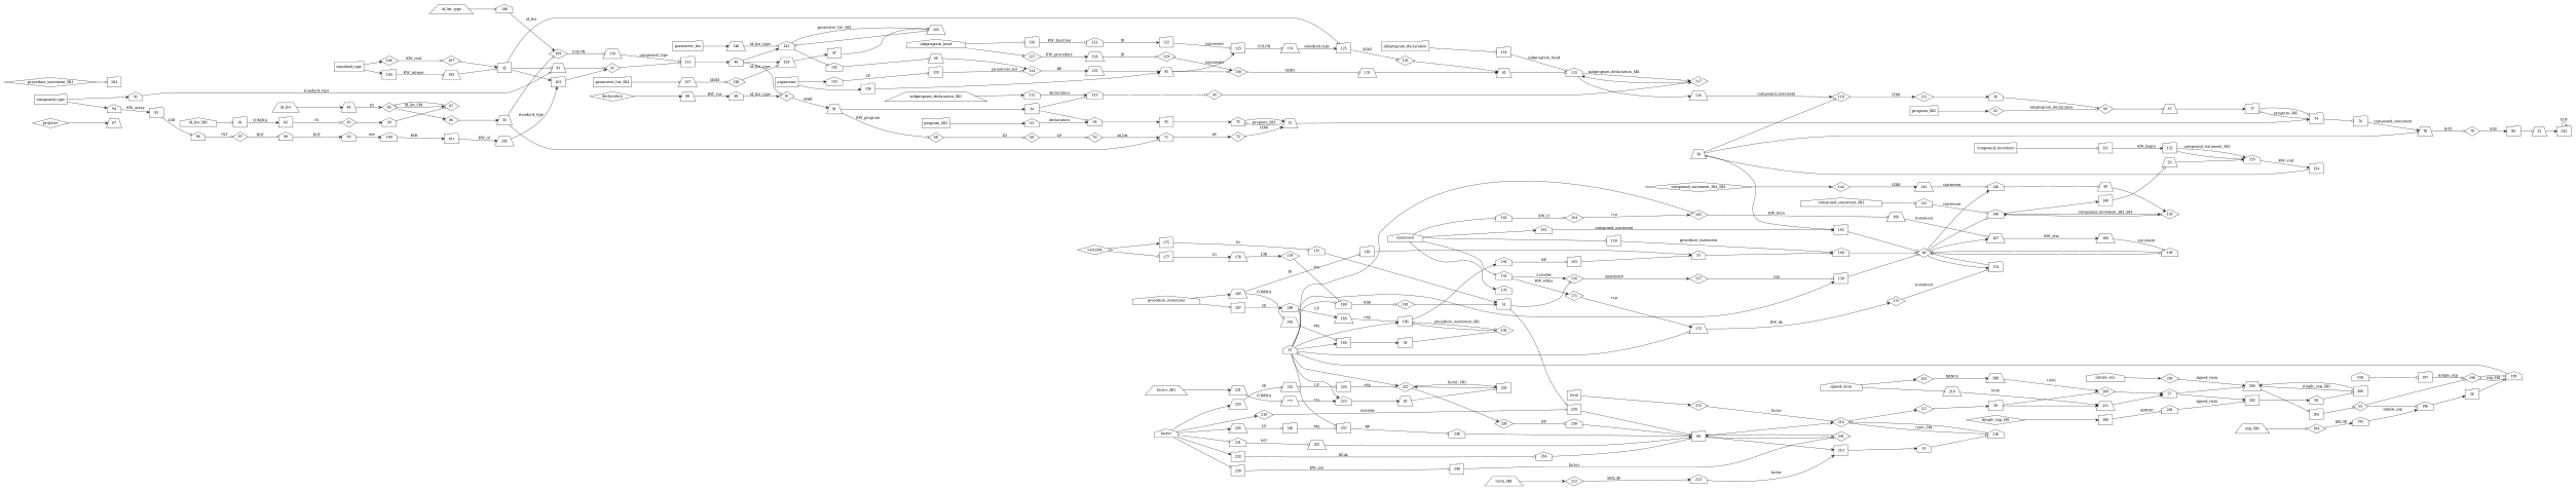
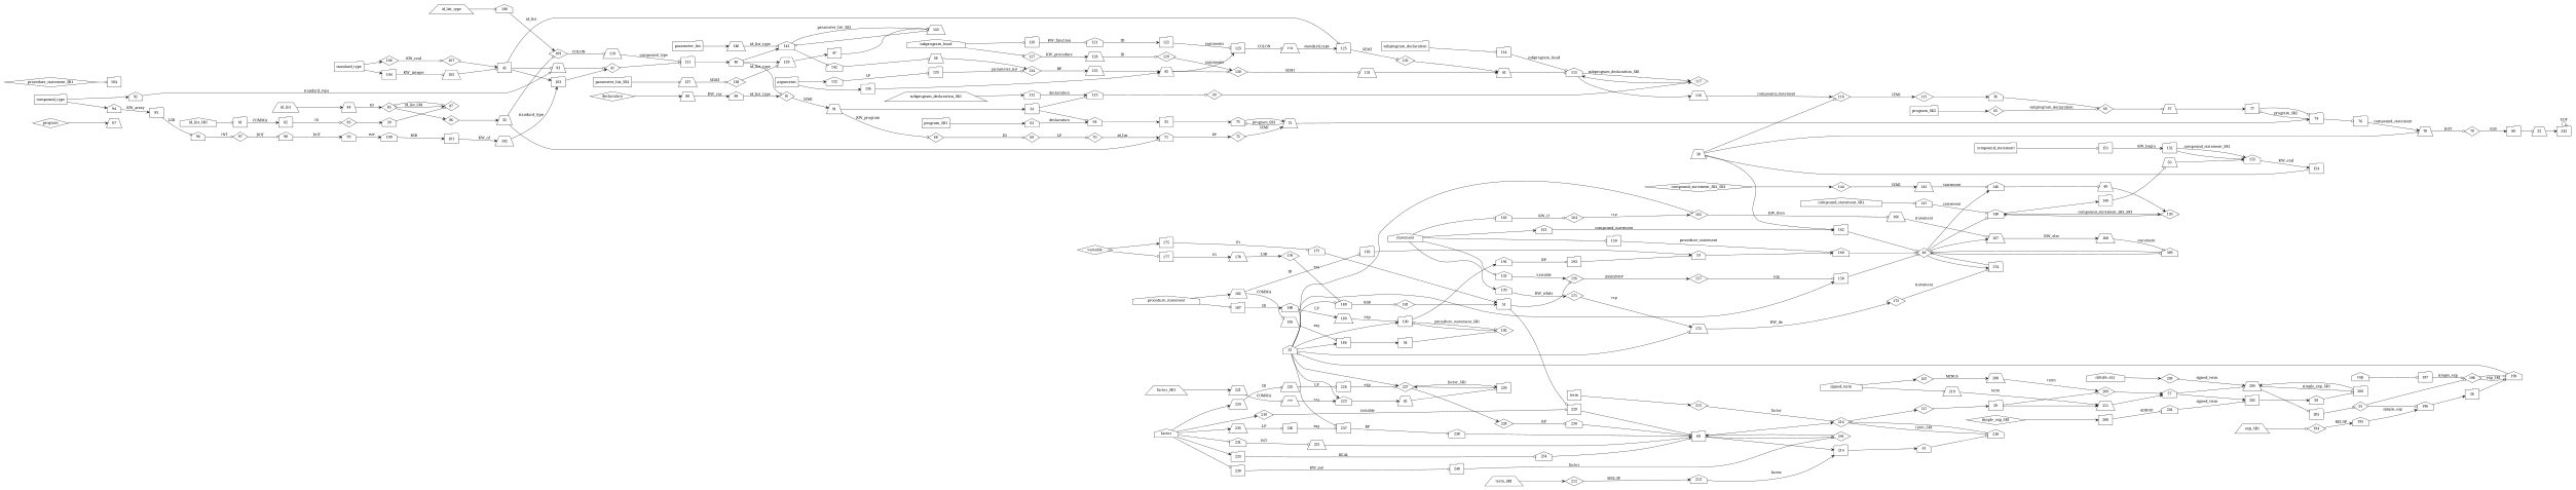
  digraph {
    fontname="Noto Serif"
    rankdir=LR
    node [fontname="Noto Serif" shape=folder]
    edge [arrowhead=odot fontname="Noto Serif"]
    n1 [label=program shape=diamond]
    67 [shape=trapezium]
    n3 [label=id_list shape=trapezium]
    84 [shape=trapezium]
    85 [shape=diamond]
    n6 [label=declaration shape=diamond]
    88 [shape=trapezium]
    89 [shape=house]
    n9 [label=program_SR1]
    63 [shape=house]
    64 [shape=house]
    n12 [label=subprogram_declaration]
    114
    115 [shape=house]
    n15 [label=program_SR2]
    65 [shape=diamond]
    66 [shape=diamond]
    n18 [label=compound_statement]
    151
    152
    n21 [label=id_list_SR1 shape=house]
    81
    82
    n24 [label=id_list_type shape=trapezium]
    108 [shape=house]
    109 [shape=diamond]
    n27 [label=compound_type]
    94 [shape=house]
    92 [shape=house]
    95
    93 [shape=trapezium]
    n32 [label=standard_type]
    106 [shape=diamond]
    104
    107 [shape=diamond]
    105 [shape=trapezium]
    n37 [label=subprogram_head shape=house]
    127 [shape=diamond]
    120
    128 [shape=trapezium]
    121 [shape=house]
    n42 [label=subprogram_declaration_SR1 shape=trapezium]
    112 [shape=house]
    113 [shape=house]
    n45 [label=arguments]
    136
    132 [shape=house]
    45 [shape=trapezium]
    133
    n50 [label=parameter_list]
    140 [shape=trapezium]
    141 [shape=house]
    n53 [label=parameter_list_SR1]
    137 [shape=trapezium]
    138 [shape=diamond]
    n56 [label=statement shape=house]
    170 [shape=house]
    163 [shape=house]
    161 [shape=house]
    159
    155 [shape=house]
    171 [shape=diamond]
    164 [shape=diamond]
    162
    160 [shape=house]
    156 [shape=diamond]
    n67 [label=compound_statement_SR1_SR1 shape=diamond]
    144 [shape=diamond]
    145 [shape=trapezium]
    n70 [label=compound_statement_SR1 shape=house]
    147 [shape=house]
    148 [shape=house]
    n73 [label=variable shape=diamond]
    177
    175
    178 [shape=trapezium]
    176 [shape=house]
    n78 [label=exp shape=house]
    197
    198 [shape=diamond]
    n81 [label=procedure_statement shape=house]
    187
    182 [shape=trapezium]
    188 [shape=house]
    183
    185 [shape=trapezium]
    n87 [label=procedure_statement_SR1 shape=diamond]
    184
    n89 [label=simple_exp shape=house]
    203 [shape=diamond]
    204 [shape=trapezium]
    n92 [label=exp_SR1 shape=trapezium]
    194 [shape=diamond]
    195 [shape=house]
    n95 [label=signed_term shape=house]
    210 [shape=trapezium]
    207 [shape=diamond]
    211 [shape=trapezium]
    208 [shape=trapezium]
    n100 [label=simple_exp_SR1 shape=diamond]
    200
    201 [shape=house]
    n103 [label=term]
    215 [shape=diamond]
    216 [shape=diamond]
    n106 [label=factor shape=house]
    239
    235 [shape=trapezium]
    233
    231 [shape=house]
    224 [shape=trapezium]
    219 [shape=diamond]
    240
    236
    234 [shape=house]
    232 [shape=trapezium]
    225 [shape=trapezium]
    220
    n119 [label=term_SR1 shape=trapezium]
    212 [shape=diamond]
    213 [shape=house]
    n122 [label=factor_SR1 shape=trapezium]
    221 [shape=trapezium]
    222 [shape=trapezium]
    62 [shape=trapezium]
    229
    227 [shape=diamond]
    61 [shape=house]
    218 [shape=house]
    241 [shape=diamond]
    60
    214
    217 [shape=diamond]
    59
    209 [shape=diamond]
    57 [shape=house]
    58 [shape=house]
    206
    202
    205
    199 [shape=house]
    56
    52 [shape=house]
    55 [shape=diamond]
    196 [shape=house]
    192 [shape=diamond]
    54
    190
    53 [shape=house]
    48 [shape=diamond]
    172 [shape=trapezium]
    165 [shape=diamond]
    158
    180 [shape=house]
    237
    223 [shape=house]
    186
    173 [shape=diamond]
    166 [shape=trapezium]
    181 [shape=diamond]
    238 [shape=house]
    228 [shape=diamond]
    191 [shape=house]
    51
    157 [shape=diamond]
    50 [shape=trapezium]
    153 [shape=house]
    154
    49 [shape=trapezium]
    150 [shape=diamond]
    174
-   169 [shape=house]
+   169 [shape=house label=369]
    167 [shape=trapezium]
    146 [shape=house]
    168 [shape=trapezium]
    149
    143 [shape=trapezium]
    47
    46 [shape=trapezium]
    134 [shape=diamond]
    135 [shape=trapezium]
    130 [shape=diamond]
    123
    131 [shape=trapezium]
    124 [shape=trapezium]
    44 [shape=diamond]
    117 [shape=diamond]
    43 [shape=trapezium]
    116 [shape=trapezium]
    42
    125
    103
    126 [shape=diamond]
    41 [shape=diamond]
    111
    40 [shape=house]
    139 [shape=trapezium]
    90 [shape=diamond]
    142 [shape=house]
    91 [shape=trapezium]
    39 [shape=house]
    87 [shape=diamond]
    38 [shape=trapezium]
    78 [shape=trapezium]
    118 [shape=diamond]
    79 [shape=diamond]
    119 [shape=diamond]
    37 [shape=trapezium]
    77
    74
    36 [shape=house]
    75 [shape=house]
    35
    73 [shape=trapezium]
    34
    33 [shape=trapezium]
    71 [shape=house]
    72 [shape=diamond]
    110 [shape=trapezium]
    32 [shape=trapezium]
    242
    68 [shape=diamond]
    69 [shape=diamond]
    70 [shape=diamond]
    76
    80
    86 [shape=diamond]
    83 [shape=diamond]
    96 [shape=house]
    97 [shape=diamond]
    98 [shape=house]
    99 [shape=house]
    100 [shape=house]
    101
    102 [shape=trapezium]
    129 [shape=diamond]
    122
    179 [shape=diamond]
    230 [shape=house]
    193
    189 [shape=trapezium]
    226
    n1 -> 67 [arrowhead=vee]
    n3 -> 84 [arrowhead=vee]
    84 -> 85 [arrowhead=vee label=ID]
    85 -> 87 [arrowhead=vee label=id_list_SR1]
    85 -> 86 [arrowhead=vee]
    n6 -> 88 [arrowhead=vee]
    88 -> 89 [arrowhead=vee label=KW_var]
    89 -> 90 [arrowhead=vee label=id_list_type]
    n9 -> 63 [arrowhead=vee]
    63 -> 64 [arrowhead=vee label=declaration]
    64 -> 35 [arrowhead=vee]
    n12 -> 114
    114 -> 115 [label=subprogram_head]
    115 -> 117 [arrowhead=vee label=subprogram_declaration_SR1]
    115 -> 116 [arrowhead=vee]
    n15 -> 65 [arrowhead=vee]
    65 -> 66 [label=subprogram_declaration]
    66 -> 37
    n18 -> 151
    151 -> 152 [arrowhead=vee label=KW_begin]
    152 -> 153 [arrowhead=vee label=compound_statement_SR1]
    152 -> 153 [arrowhead=vee]
    n21 -> 81
    81 -> 82 [arrowhead=vee label=COMMA]
    82 -> 83 [label=ID]
    n24 -> 108
    108 -> 109 [arrowhead=vee label=id_list]
    109 -> 110 [label=COLON]
    n27 -> 94 [arrowhead=vee]
    n27 -> 92 [arrowhead=vee]
    94 -> 95 [arrowhead=vee label=KW_array]
    92 -> 93 [label=standard_type]
    95 -> 96 [label=LSB]
    93 -> 41
    n32 -> 106 [arrowhead=vee]
    n32 -> 104 [arrowhead=vee]
    106 -> 107 [label=KW_real]
    104 -> 105 [label=KW_integer]
    107 -> 42 [arrowhead=vee]
    105 -> 42
    n37 -> 127
    n37 -> 120
    127 -> 128 [arrowhead=vee label=KW_procedure]
    120 -> 121 [label=KW_function]
    128 -> 129 [label=ID]
    121 -> 122 [arrowhead=vee label=ID]
    n42 -> 112 [arrowhead=vee]
    112 -> 113 [arrowhead=vee label=declaration]
    113 -> 44
    n45 -> 136 [arrowhead=vee]
    n45 -> 132 [arrowhead=vee]
    136 -> 45 [arrowhead=vee]
    132 -> 133 [label=LP]
    45 -> 130
    45 -> 123 [arrowhead=vee]
    133 -> 134 [label=parameter_list]
    n50 -> 140 [arrowhead=vee]
    140 -> 141 [label=id_list_type]
    141 -> 143 [label=parameter_list_SR1]
    141 -> 142
    n53 -> 137
    137 -> 138 [label=SEMI]
    138 -> 139 [label=id_list_type]
    n56 -> 170 [arrowhead=vee]
    n56 -> 163
    n56 -> 161 [arrowhead=vee]
    n56 -> 159
    n56 -> 155
-   155 -> 171 [arrowhead=vee label=KW_while]
+   170 -> 171 [arrowhead=vee label=KW_while]
    163 -> 164 [label=KW_if]
    161 -> 162 [arrowhead=vee label=compound_statement]
    159 -> 160 [label=procedure_statement]
    155 -> 156 [arrowhead=vee label=variable]
    171 -> 172 [arrowhead=vee label=exp]
    164 -> 165 [arrowhead=vee label=exp]
    162 -> 48
    160 -> 48
    156 -> 157 [arrowhead=vee label=ASSIGNOP]
    n67 -> 144 [arrowhead=vee]
    144 -> 145 [arrowhead=vee label=SEMI]
    145 -> 146 [label=statement]
    n70 -> 147
    147 -> 148 [label=statement]
    148 -> 150 [arrowhead=vee label=compound_statement_SR1_SR1]
    148 -> 149 [arrowhead=vee]
    n73 -> 177
    n73 -> 175 [arrowhead=vee]
    177 -> 178 [arrowhead=vee label=ID]
    175 -> 176 [label=ID]
    178 -> 179 [arrowhead=vee label=LSB]
    176 -> 51 [arrowhead=vee]
    n78 -> 197
    197 -> 198 [label=simple_exp]
    198 -> 199 [label=exp_SR1]
    198 -> 199
    n81 -> 187
    n81 -> 182 [arrowhead=vee]
    187 -> 188 [arrowhead=vee label=ID]
    182 -> 183 [label=ID]
    182 -> 185 [label=COMMA]
    188 -> 189 [arrowhead=vee label=LP]
    183 -> 53 [arrowhead=vee]
    185 -> 186 [label=exp]
    n87 -> 184
    n89 -> 203 [arrowhead=vee]
    203 -> 204 [arrowhead=vee label=signed_term]
    204 -> 206 [label=simple_exp_SR1]
    204 -> 205
    n92 -> 194
    194 -> 195 [arrowhead=vee label=RELOP]
    195 -> 196 [arrowhead=vee label=simple_exp]
    n95 -> 210
    n95 -> 207 [arrowhead=vee]
    210 -> 211 [arrowhead=vee label=term]
    207 -> 208 [arrowhead=vee label=MINUS]
    211 -> 57 [arrowhead=vee]
    208 -> 209 [arrowhead=vee label=term]
    n100 -> 200 [arrowhead=vee]
    200 -> 201 [label=ADDOP]
    201 -> 202 [label=signed_term]
    n103 -> 215 [arrowhead=vee]
    215 -> 216 [label=factor]
    216 -> 218 [label=term_SR1]
    216 -> 217 [arrowhead=vee]
    n106 -> 239
    n106 -> 235 [arrowhead=vee]
    n106 -> 233 [arrowhead=vee]
    n106 -> 231
    n106 -> 224 [arrowhead=vee]
    n106 -> 219 [arrowhead=vee]
    239 -> 240 [label=KW_not]
    235 -> 236 [label=LP]
    233 -> 234 [label=REAL]
    231 -> 232 [label=INT]
    224 -> 225 [label=ID]
    219 -> 220 [label=variable]
    240 -> 241 [label=factor]
    236 -> 237 [label=exp]
    234 -> 60
    232 -> 60 [arrowhead=vee]
    225 -> 226 [label=LP]
    220 -> 60
    n119 -> 212 [arrowhead=vee]
    212 -> 213 [arrowhead=vee label=MULOP]
    213 -> 214 [arrowhead=vee label=factor]
    n122 -> 221 [arrowhead=vee]
    221 -> 222 [label=COMMA]
    222 -> 223 [arrowhead=vee label=exp]
    62 -> 229
    229 -> 227 [arrowhead=vee]
    227 -> 229 [arrowhead=vee label=factor_SR1]
    227 -> 228 [arrowhead=vee]
    61 -> 218
    218 -> 216
    241 -> 60 [arrowhead=vee]
    60 -> 216 [arrowhead=vee]
    60 -> 241
    60 -> 214 [arrowhead=vee]
    214 -> 61 [arrowhead=vee]
    217 -> 59 [arrowhead=vee]
    59 -> 211 [arrowhead=vee]
    59 -> 209
    209 -> 57 [arrowhead=vee]
    57 -> 204
    57 -> 202 [arrowhead=vee]
    58 -> 206
    206 -> 204 [arrowhead=vee]
    202 -> 58 [arrowhead=vee]
    205 -> 55
    199 -> 52
    56 -> 199
    52 -> 227 [arrowhead=vee]
    52 -> 190 [arrowhead=vee]
    52 -> 172
    52 -> 165
    52 -> 158 [arrowhead=vee]
    52 -> 180
    52 -> 237
    52 -> 223 [arrowhead=vee]
    52 -> 186 [arrowhead=vee]
    55 -> 198
    55 -> 196
    196 -> 56 [arrowhead=vee]
    192 -> 190
    54 -> 192
    190 -> 192 [label=procedure_statement_SR1]
    190 -> 191 [arrowhead=vee]
    53 -> 160 [arrowhead=vee]
    48 -> 148
    48 -> 174 [arrowhead=vee]
    48 -> 169
    48 -> 167 [arrowhead=vee]
    48 -> 146 [arrowhead=vee]
    172 -> 173 [arrowhead=vee label=KW_do]
    165 -> 166 [label=KW_then]
    158 -> 48
    180 -> 181 [label=RSB]
    237 -> 238 [label=RP]
    223 -> 62 [arrowhead=vee]
    186 -> 54 [arrowhead=vee]
    173 -> 174 [label=statement]
    166 -> 167 [label=statement]
    181 -> 51 [arrowhead=vee]
    238 -> 60
    228 -> 230 [label=RP]
    191 -> 193 [label=RP]
    51 -> 156
    51 -> 220
    157 -> 158 [label=exp]
    50 -> 153
    153 -> 154 [arrowhead=vee label=KW_end]
    154 -> 38
    49 -> 150 [arrowhead=vee]
    150 -> 148 [arrowhead=vee]
    174 -> 48
    169 -> 48
    167 -> 168 [arrowhead=vee label=KW_else]
    146 -> 49
    168 -> 169 [label=statement]
    149 -> 50
    143 -> 141
    47 -> 143
    46 -> 134 [arrowhead=vee]
    134 -> 135 [arrowhead=vee label=RP]
    135 -> 45 [arrowhead=vee]
    130 -> 131 [label=SEMI]
    123 -> 124 [label=COLON]
    131 -> 43 [arrowhead=vee]
    124 -> 125 [arrowhead=vee label=standard_type]
    44 -> 117 [arrowhead=vee]
    117 -> 115 [arrowhead=vee]
    43 -> 115
    116 -> 118 [arrowhead=vee label=compound_statement]
    42 -> 93
    42 -> 125
    42 -> 103 [arrowhead=vee]
    125 -> 126 [label=SEMI]
    103 -> 41 [arrowhead=vee]
    126 -> 43 [arrowhead=vee]
    41 -> 111
    111 -> 40 [arrowhead=vee]
    40 -> 141 [arrowhead=vee]
    40 -> 139 [arrowhead=vee]
    40 -> 90
    139 -> 47 [arrowhead=vee]
    90 -> 91 [arrowhead=vee label=SEMI]
    142 -> 46
    91 -> 34 [arrowhead=vee]
    91 -> 68 [label=KW_program]
    39 -> 87
    87 -> 85
    38 -> 162
    38 -> 78
    38 -> 118
    78 -> 79 [label=DOT]
    118 -> 119 [arrowhead=vee label=SEMI]
    79 -> 80 [arrowhead=vee label=EOF]
    119 -> 36 [arrowhead=vee]
    37 -> 77 [arrowhead=vee]
    77 -> 74
    74 -> 77 [label=program_SR2]
    74 -> 76
    36 -> 66
    75 -> 73 [arrowhead=vee]
    35 -> 75 [arrowhead=vee]
    73 -> 74 [arrowhead=vee]
    73 -> 75 [label=program_SR1]
    34 -> 64
    34 -> 113
    33 -> 109
    33 -> 71
    71 -> 72 [arrowhead=vee label=RP]
    72 -> 73 [arrowhead=vee label=SEMI]
    110 -> 111 [label=compound_type]
    32 -> 242 [arrowhead=vee]
    242 -> 242 [label=EOF]
    68 -> 69 [label=ID]
    69 -> 70 [label=LP]
    70 -> 71 [arrowhead=vee label=id_list]
    76 -> 78 [arrowhead=vee label=compound_statement]
    80 -> 32
    86 -> 33 [arrowhead=vee]
    83 -> 39 [arrowhead=vee]
    96 -> 97 [label=INT]
    97 -> 98 [label=DOT]
    98 -> 99 [arrowhead=vee label=DOT]
    99 -> 100 [arrowhead=vee label=INT]
    100 -> 101 [arrowhead=vee label=RSB]
    101 -> 102 [arrowhead=vee label=KW_of]
    102 -> 103 [arrowhead=vee label=standard_type]
    129 -> 130 [arrowhead=vee label=arguments]
    122 -> 123 [label=arguments]
    179 -> 180 [label=exp]
    230 -> 60
    193 -> 53
    189 -> 190 [label=exp]
    226 -> 227 [label=exp]
  }
